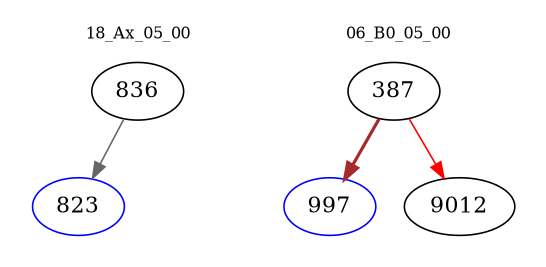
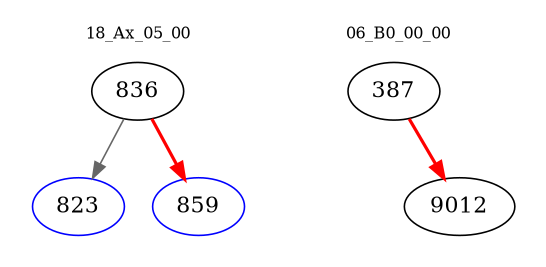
  digraph {
    node [color=black]
    edge [color=red style=solid]
    n1 [label=836]
    n2 [color=blue label=823]
+   n3 [color=blue label=859]
    n4 [label=387]
-   n5 [color=blue label=997]
    n6 [label=9012]
    subgraph cluster_1 {
      color=white
      fontsize=10
      label="18_Ax_05_00"
      n1
      n2
+     n3
    }
    subgraph cluster_2 {
      color=white
      fontsize=10
-     label="06_B0_05_00"
+     label="06_B0_00_00"
      n4
-     n5
      n6
    }
    n1 -> n2 [color=gray40]
-   n4 -> n5 [color=brown style=bold]
-   n4 -> n6
+   n1 -> n3 [style=bold]
+   n4 -> n6 [style=bold]
  }
